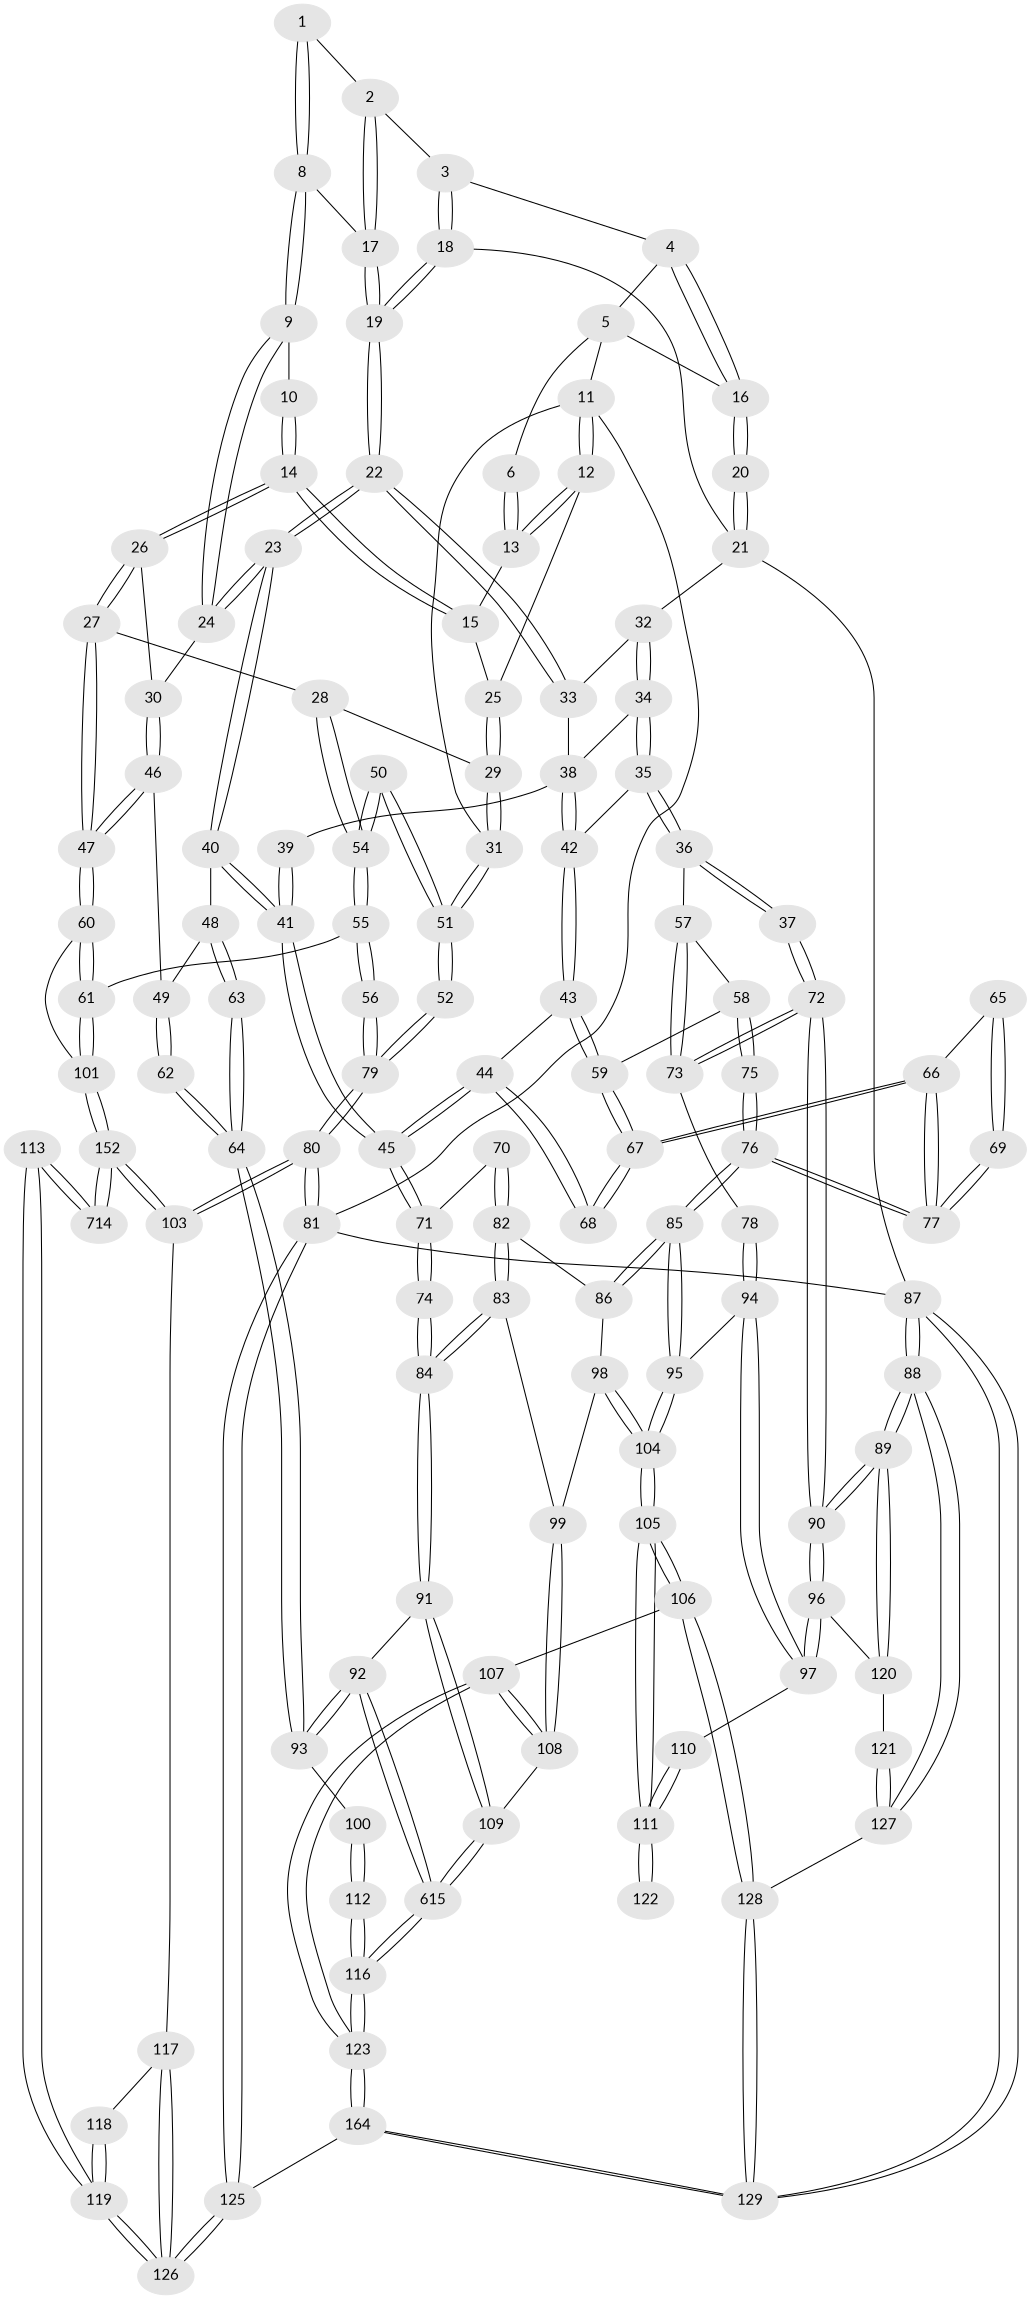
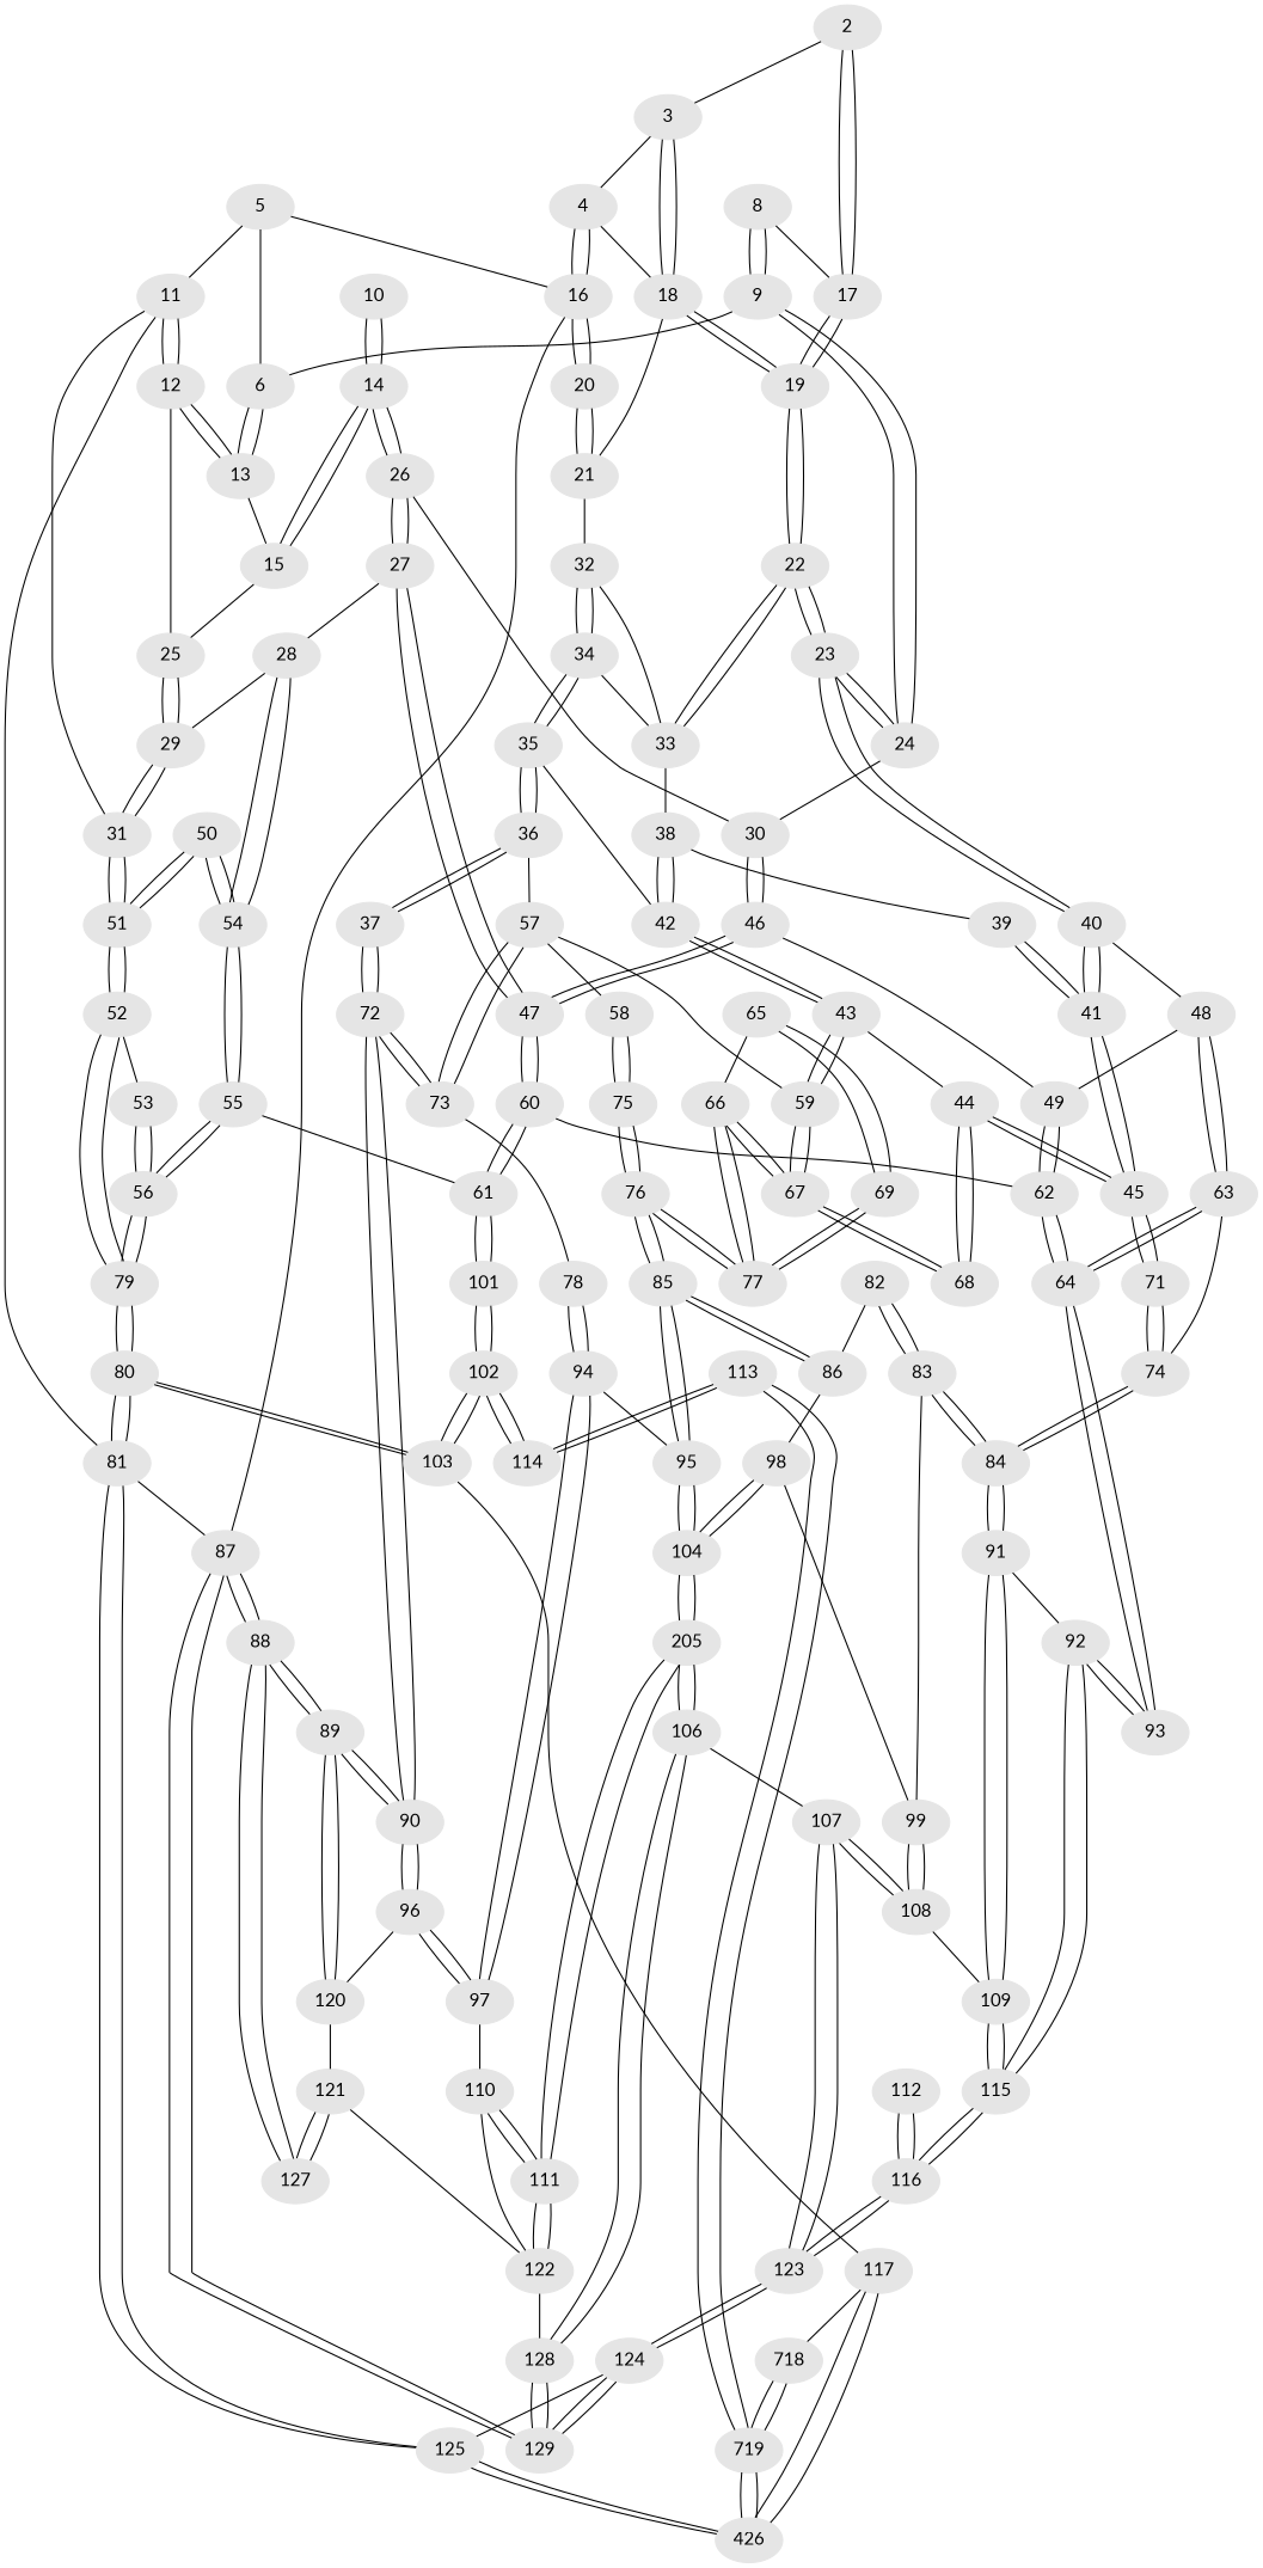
  graph {
    fontname=Lato
    node [color=gray90 fontname=Lato style=filled]
    edge [fontname=Lato]
-   1
    2
    8
    3
    17
    9
    4
    18
    19
    5
    16
    21
    6
    11
    20
    87
    13
    12
    31
    81
    15
    10
    14
    24
    30
    26
    25
    51
    125
    29
    27
    88
    129
    22
    32
    23
    33
    37
    72
    34
    40
    38
    41
    48
    46
    28
    47
    54
    60
    55
    49
    52
    35
    39
    36
    42
    57
    43
    58
    73
    90
    45
    63
    71
    44
    59
    68
    67
    74
    62
    61
    64
    50
+   53
    79
    56
    80
    101
    75
    78
    76
-   102 [label=152]
+   102
    93
    84
-   100
    65
    66
    69
    77
-   70
    82
    83
    86
    96
    94
    91
    85
    95
    97
    103
    117
-   126
+   126 [label=426]
    99
    98
    108
    92
    109
    104
    89
    127
    120
    128
    121
-   115 [label=615]
+   115
    116
    112
    110
-   105
+   105 [label=205]
    111
    122
-   114 [label=714]
-   118
+   114
+   118 [label=718]
    106
    107
    123
-   124 [label=164]
+   124
    113
-   119
-   1 -- 2
-   1 -- 8
-   1 -- 8
+   119 [label=719]
    2 -- 3
    2 -- 17
    2 -- 17
    8 -- 17
    8 -- 9
    8 -- 9
    3 -- 4
    3 -- 18
    3 -- 18
    17 -- 19
    17 -- 19
-   9 -- 10
+   9 -- 6
    9 -- 24
    9 -- 24
-   4 -- 5
+   4 -- 18
    4 -- 16
    4 -- 16
    18 -- 19
    18 -- 19
    18 -- 21
    19 -- 22
    19 -- 22
    5 -- 16
    5 -- 6
    5 -- 11
    16 -- 20
    16 -- 20
-   21 -- 87
+   16 -- 87
    21 -- 32
    6 -- 13
    6 -- 13
    11 -- 12
    11 -- 12
    11 -- 31
    11 -- 81
    20 -- 21
    20 -- 21
    87 -- 88
    87 -- 88
    87 -- 129
    87 -- 129
    13 -- 15
    12 -- 13
    12 -- 13
    12 -- 25
    31 -- 51
    31 -- 51
    81 -- 87
    81 -- 125
    81 -- 125
    15 -- 25
    10 -- 14
    10 -- 14
    14 -- 15
    14 -- 15
    14 -- 26
    14 -- 26
    24 -- 30
    30 -- 46
    30 -- 46
    26 -- 30
    26 -- 27
    26 -- 27
    25 -- 29
    25 -- 29
    51 -- 52
    51 -- 52
    125 -- 126
    125 -- 126
    29 -- 31
    29 -- 31
    27 -- 28
    27 -- 47
    27 -- 47
    88 -- 89
    88 -- 89
    88 -- 127
    88 -- 127
    22 -- 23
    22 -- 23
    22 -- 33
    22 -- 33
    32 -- 33
    32 -- 34
    32 -- 34
    23 -- 24
    23 -- 24
    23 -- 40
    23 -- 40
    33 -- 38
    37 -- 72
    37 -- 72
    72 -- 73
    72 -- 73
    72 -- 90
    72 -- 90
-   34 -- 38
+   34 -- 33
    34 -- 35
    34 -- 35
    40 -- 41
    40 -- 41
    40 -- 48
    38 -- 39
    38 -- 42
    38 -- 42
    41 -- 45
    41 -- 45
    48 -- 49
    48 -- 63
    48 -- 63
    46 -- 47
    46 -- 47
    46 -- 49
    28 -- 29
    28 -- 54
    28 -- 54
    47 -- 60
    47 -- 60
    54 -- 55
    54 -- 55
-   60 -- 101
+   60 -- 62
    60 -- 61
    60 -- 61
    55 -- 61
    55 -- 56
    55 -- 56
    49 -- 62
    49 -- 62
+   52 -- 53
    52 -- 79
    52 -- 79
    35 -- 36
    35 -- 36
    35 -- 42
    39 -- 41
    39 -- 41
    36 -- 37
    36 -- 37
    36 -- 57
    42 -- 43
    42 -- 43
    57 -- 58
    57 -- 73
    57 -- 73
    43 -- 44
    43 -- 59
    43 -- 59
-   58 -- 59
+   57 -- 59
    58 -- 75
    58 -- 75
    73 -- 78
    90 -- 96
    90 -- 96
    45 -- 71
    45 -- 71
+   63 -- 74
    63 -- 64
    63 -- 64
    71 -- 74
    71 -- 74
    44 -- 45
    44 -- 45
    44 -- 68
    44 -- 68
    59 -- 67
    59 -- 67
    67 -- 68
    67 -- 68
    74 -- 84
    74 -- 84
    62 -- 64
    62 -- 64
    61 -- 101
    61 -- 101
    64 -- 93
    64 -- 93
    50 -- 51
    50 -- 51
    50 -- 54
    50 -- 54
+   53 -- 56
+   53 -- 56
    79 -- 80
    79 -- 80
    56 -- 79
    56 -- 79
    80 -- 81
    80 -- 81
    80 -- 103
    80 -- 103
    101 -- 102
    101 -- 102
    75 -- 76
    75 -- 76
    78 -- 94
    78 -- 94
    76 -- 77
    76 -- 77
    76 -- 85
    76 -- 85
    102 -- 103
    102 -- 103
    102 -- 114
    102 -- 114
-   93 -- 100
    84 -- 91
    84 -- 91
-   100 -- 112
-   100 -- 112
    65 -- 66
    65 -- 69
    65 -- 69
    66 -- 67
    66 -- 67
    66 -- 77
    66 -- 77
    69 -- 77
    69 -- 77
-   70 -- 71
-   70 -- 82
-   70 -- 82
    82 -- 83
    82 -- 83
    82 -- 86
    83 -- 84
    83 -- 84
    83 -- 99
    86 -- 98
    96 -- 97
    96 -- 97
    96 -- 120
    94 -- 95
    94 -- 97
    94 -- 97
    91 -- 92
    91 -- 109
    91 -- 109
    85 -- 86
    85 -- 86
    85 -- 95
    85 -- 95
    95 -- 104
    95 -- 104
    97 -- 110
    103 -- 117
    117 -- 126
    117 -- 126
    117 -- 118
    99 -- 108
    99 -- 108
    98 -- 99
    98 -- 104
    98 -- 104
    108 -- 109
    92 -- 93
    92 -- 93
    92 -- 115
    92 -- 115
    109 -- 115
    109 -- 115
    104 -- 105
    104 -- 105
    89 -- 90
    89 -- 90
    89 -- 120
    89 -- 120
-   127 -- 128
+   122 -- 128
    120 -- 121
    128 -- 129
    128 -- 129
    121 -- 127
    121 -- 127
+   121 -- 122
    115 -- 116
    115 -- 116
    116 -- 123
    116 -- 123
    112 -- 116
    112 -- 116
    110 -- 111
    110 -- 111
+   110 -- 122
    105 -- 111
    105 -- 111
    105 -- 106
    105 -- 106
    111 -- 122
    111 -- 122
    118 -- 119
    118 -- 119
    106 -- 128
    106 -- 128
    106 -- 107
    107 -- 108
    107 -- 108
    107 -- 123
    107 -- 123
    123 -- 124
    123 -- 124
    124 -- 125
    124 -- 129
    124 -- 129
    113 -- 114
    113 -- 114
    113 -- 119
    113 -- 119
    119 -- 126
    119 -- 126
  }
